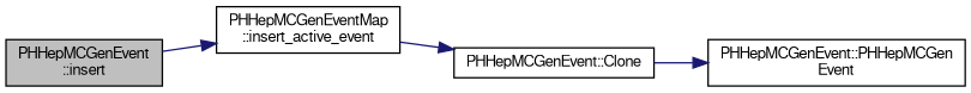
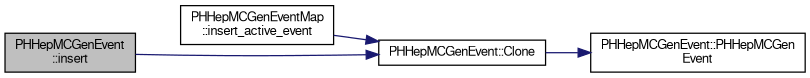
  digraph {
    rankdir=LR
    node [color=black fontname=FreeSans fontsize=10 shape=record]
    edge [color=midnightblue fontname=FreeSans fontsize=10 labelfontname=FreeSans labelfontsize=10 style=solid]
    n1 [fillcolor=grey75 fontcolor=black height=0.2 label="PHHepMCGenEvent\l::insert" style=filled width=0.4]
    n2 [height=0.2 label="PHHepMCGenEventMap\l::insert_active_event" width=0.4]
    n3 [height=0.2 label="PHHepMCGenEvent::Clone" width=0.4]
    n4 [height=0.2 label="PHHepMCGenEvent::PHHepMCGen\lEvent" width=0.4]
-   n1 -> n2
+   n1 -> n3
    n2 -> n3
    n3 -> n4
  }
